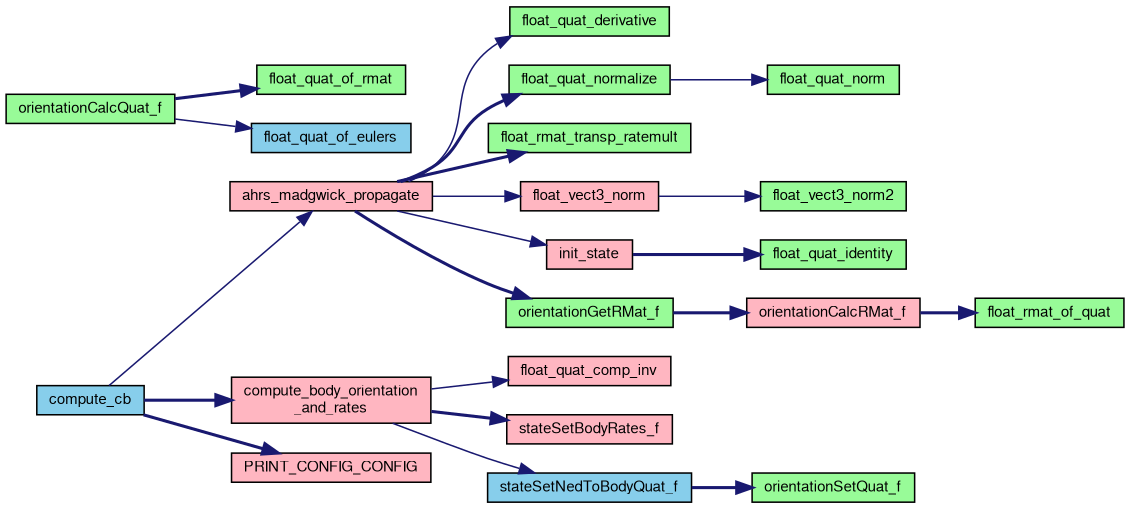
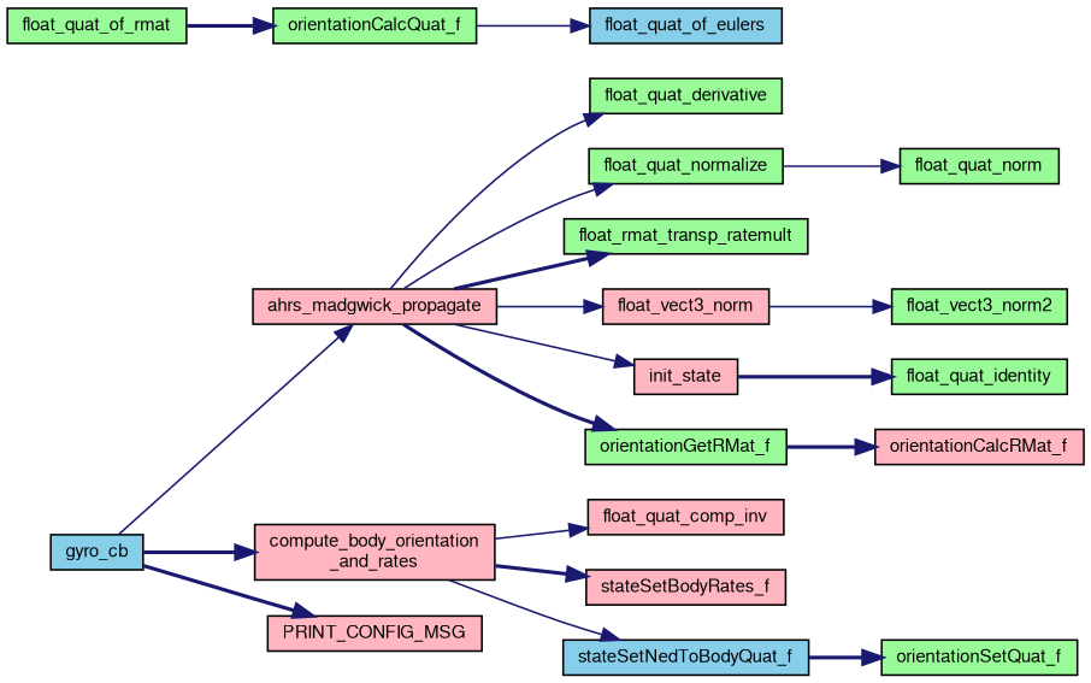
  digraph {
    rankdir=LR
    node [color=black fillcolor=palegreen fontname=FreeSans fontsize=10 shape=record style=filled]
    edge [color=midnightblue fontname=FreeSans fontsize=10 labelfontname=FreeSans labelfontsize=10 style=solid]
-   n1 [fillcolor=skyblue fontcolor=black height=0.2 label=compute_cb width=0.4]
+   n1 [fillcolor=skyblue fontcolor=black height=0.2 label=gyro_cb width=0.4]
    n2 [fillcolor=lightpink height=0.2 label=ahrs_madgwick_propagate width=0.4]
    n3 [fillcolor=lightpink height=0.2 label="compute_body_orientation\l_and_rates" width=0.4]
-   n4 [fillcolor=lightpink height=0.2 label=PRINT_CONFIG_CONFIG width=0.4]
+   n4 [fillcolor=lightpink height=0.2 label=PRINT_CONFIG_MSG width=0.4]
    n5 [height=0.2 label=float_quat_derivative width=0.4]
    n6 [height=0.2 label=float_quat_normalize width=0.4]
    n7 [height=0.2 label=float_rmat_transp_ratemult width=0.4]
    n8 [fillcolor=lightpink height=0.2 label=float_vect3_norm width=0.4]
    n9 [fillcolor=lightpink height=0.2 label=init_state width=0.4]
    n10 [height=0.2 label=orientationGetRMat_f width=0.4]
    n11 [fillcolor=lightpink height=0.2 label=float_quat_comp_inv width=0.4]
    n12 [fillcolor=lightpink height=0.2 label=stateSetBodyRates_f width=0.4]
    n13 [fillcolor=skyblue height=0.2 label=stateSetNedToBodyQuat_f width=0.4]
    n14 [height=0.2 label=float_quat_norm width=0.4]
    n15 [height=0.2 label=float_vect3_norm2 width=0.4]
    n16 [height=0.2 label=float_quat_identity width=0.4]
    n17 [fillcolor=lightpink height=0.2 label=orientationCalcRMat_f width=0.4]
-   n18 [height=0.2 label=float_rmat_of_quat width=0.4]
    n19 [height=0.2 label=orientationSetQuat_f width=0.4]
    n20 [height=0.2 label=orientationCalcQuat_f width=0.4]
    n21 [height=0.2 label=float_quat_of_rmat width=0.4]
    n22 [fillcolor=skyblue height=0.2 label=float_quat_of_eulers width=0.4]
    n1 -> n2
    n1 -> n3 [style=bold]
    n1 -> n4 [style=bold]
    n2 -> n5
-   n2 -> n6 [style=bold]
+   n2 -> n6
    n2 -> n7 [style=bold]
    n2 -> n8
    n2 -> n9
    n2 -> n10 [style=bold]
    n3 -> n11
    n3 -> n12 [style=bold]
    n3 -> n13
    n6 -> n14
    n8 -> n15
    n9 -> n16 [style=bold]
    n10 -> n17 [style=bold]
    n13 -> n19 [style=bold]
-   n17 -> n18 [style=bold]
-   n20 -> n21 [style=bold]
+   n21 -> n20 [style=bold]
    n20 -> n22
  }
